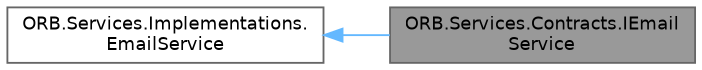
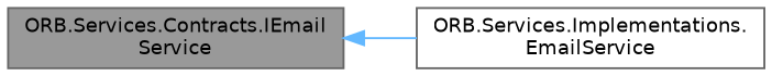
  digraph {
    rankdir=LR
    node [color=gray40 fontname=Helvetica fontsize=10 shape=box style=filled]
    n1 [fillcolor=grey60 fontcolor=black height=0.2 label="ORB.Services.Contracts.IEmail\lService" width=0.4]
    n2 [fillcolor=white height=0.2 label="ORB.Services.Implementations.\lEmailService" width=0.4]
-   n2 -> n1 [color=steelblue1 dir=back fontname=Helvetica fontsize=10 labelfontname=Helvetica labelfontsize=10 style=solid]
+   n1 -> n2 [color=steelblue1 dir=back fontname=Helvetica fontsize=10 labelfontname=Helvetica labelfontsize=10 style=solid]
  }
